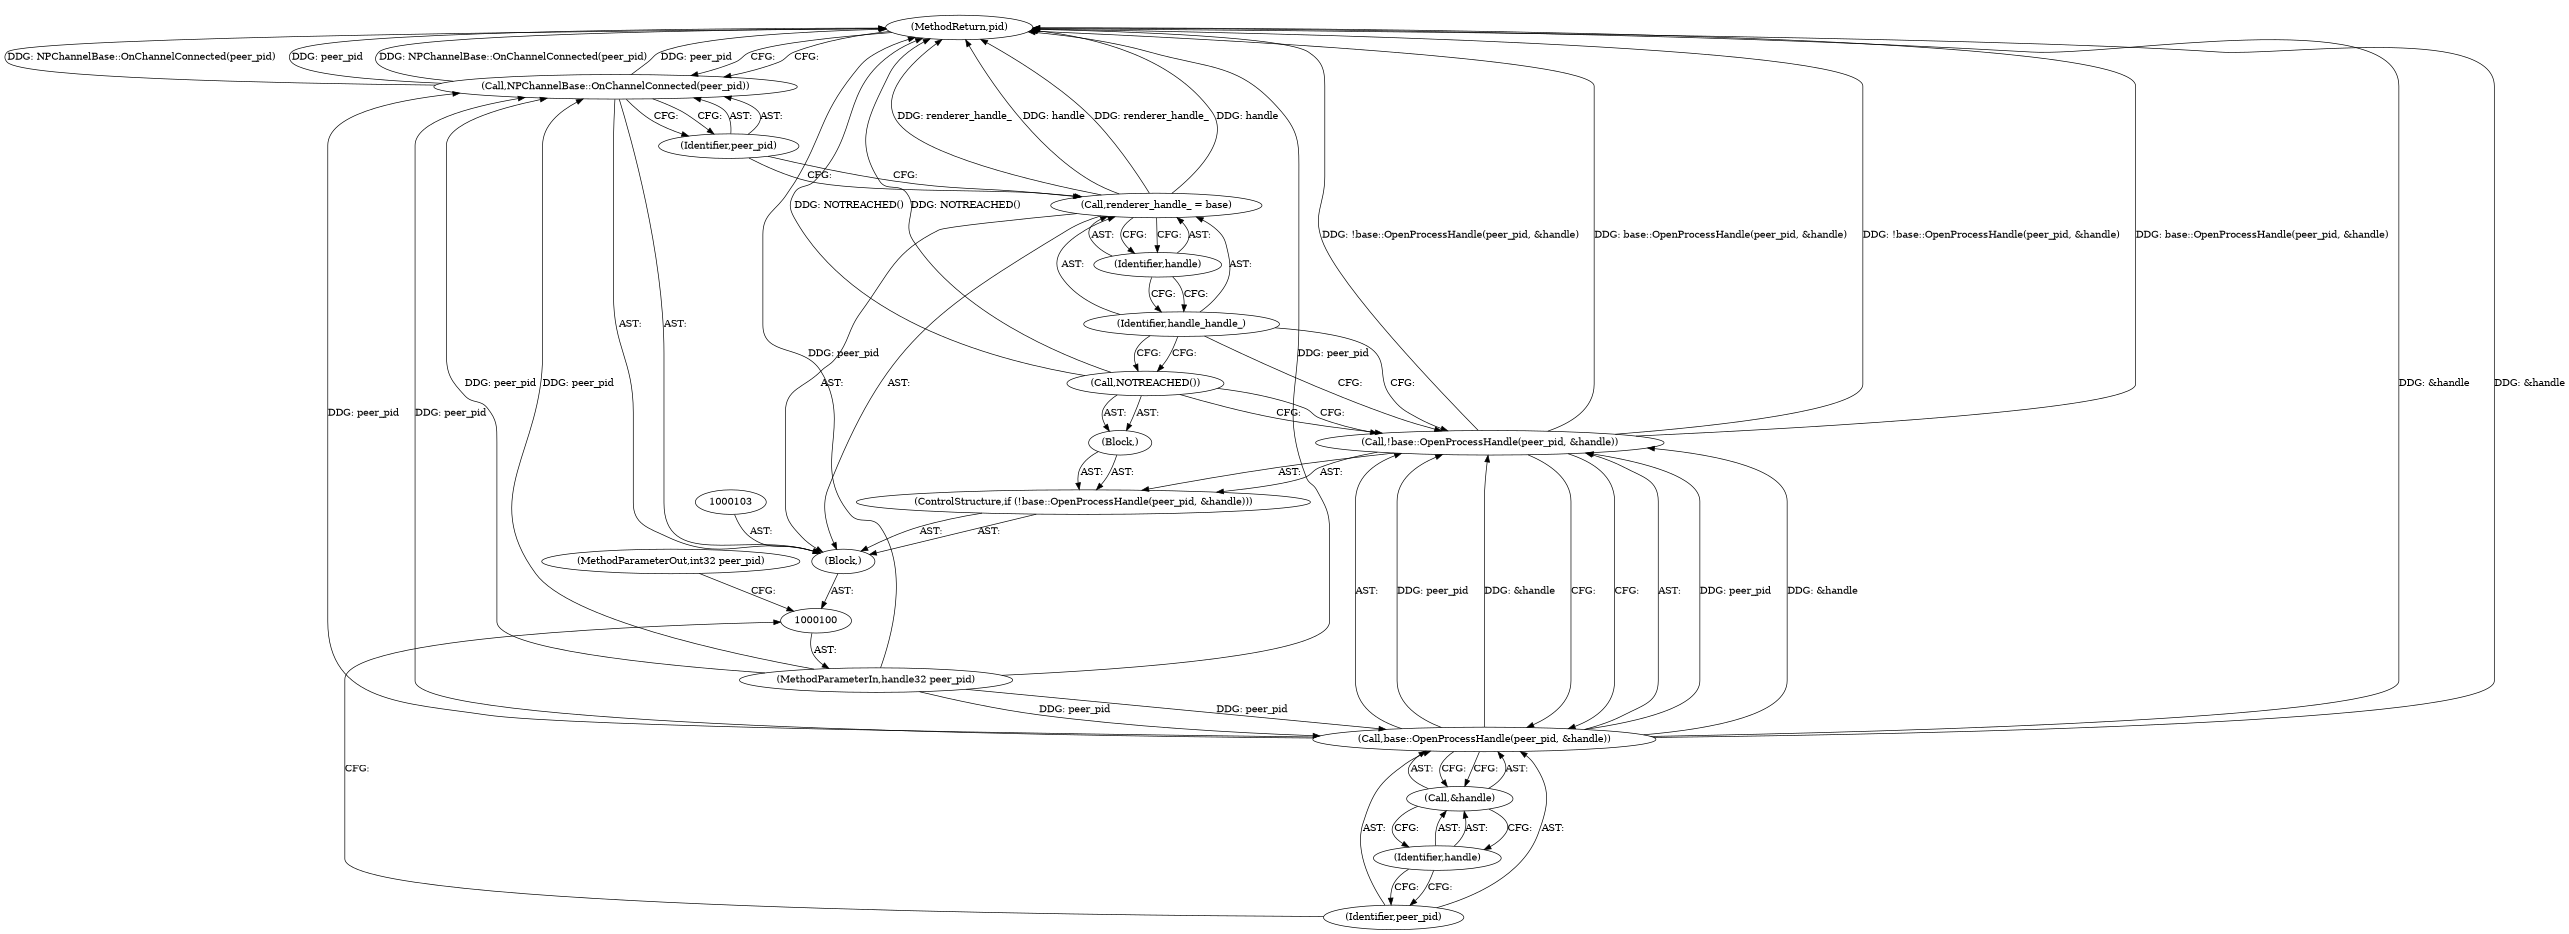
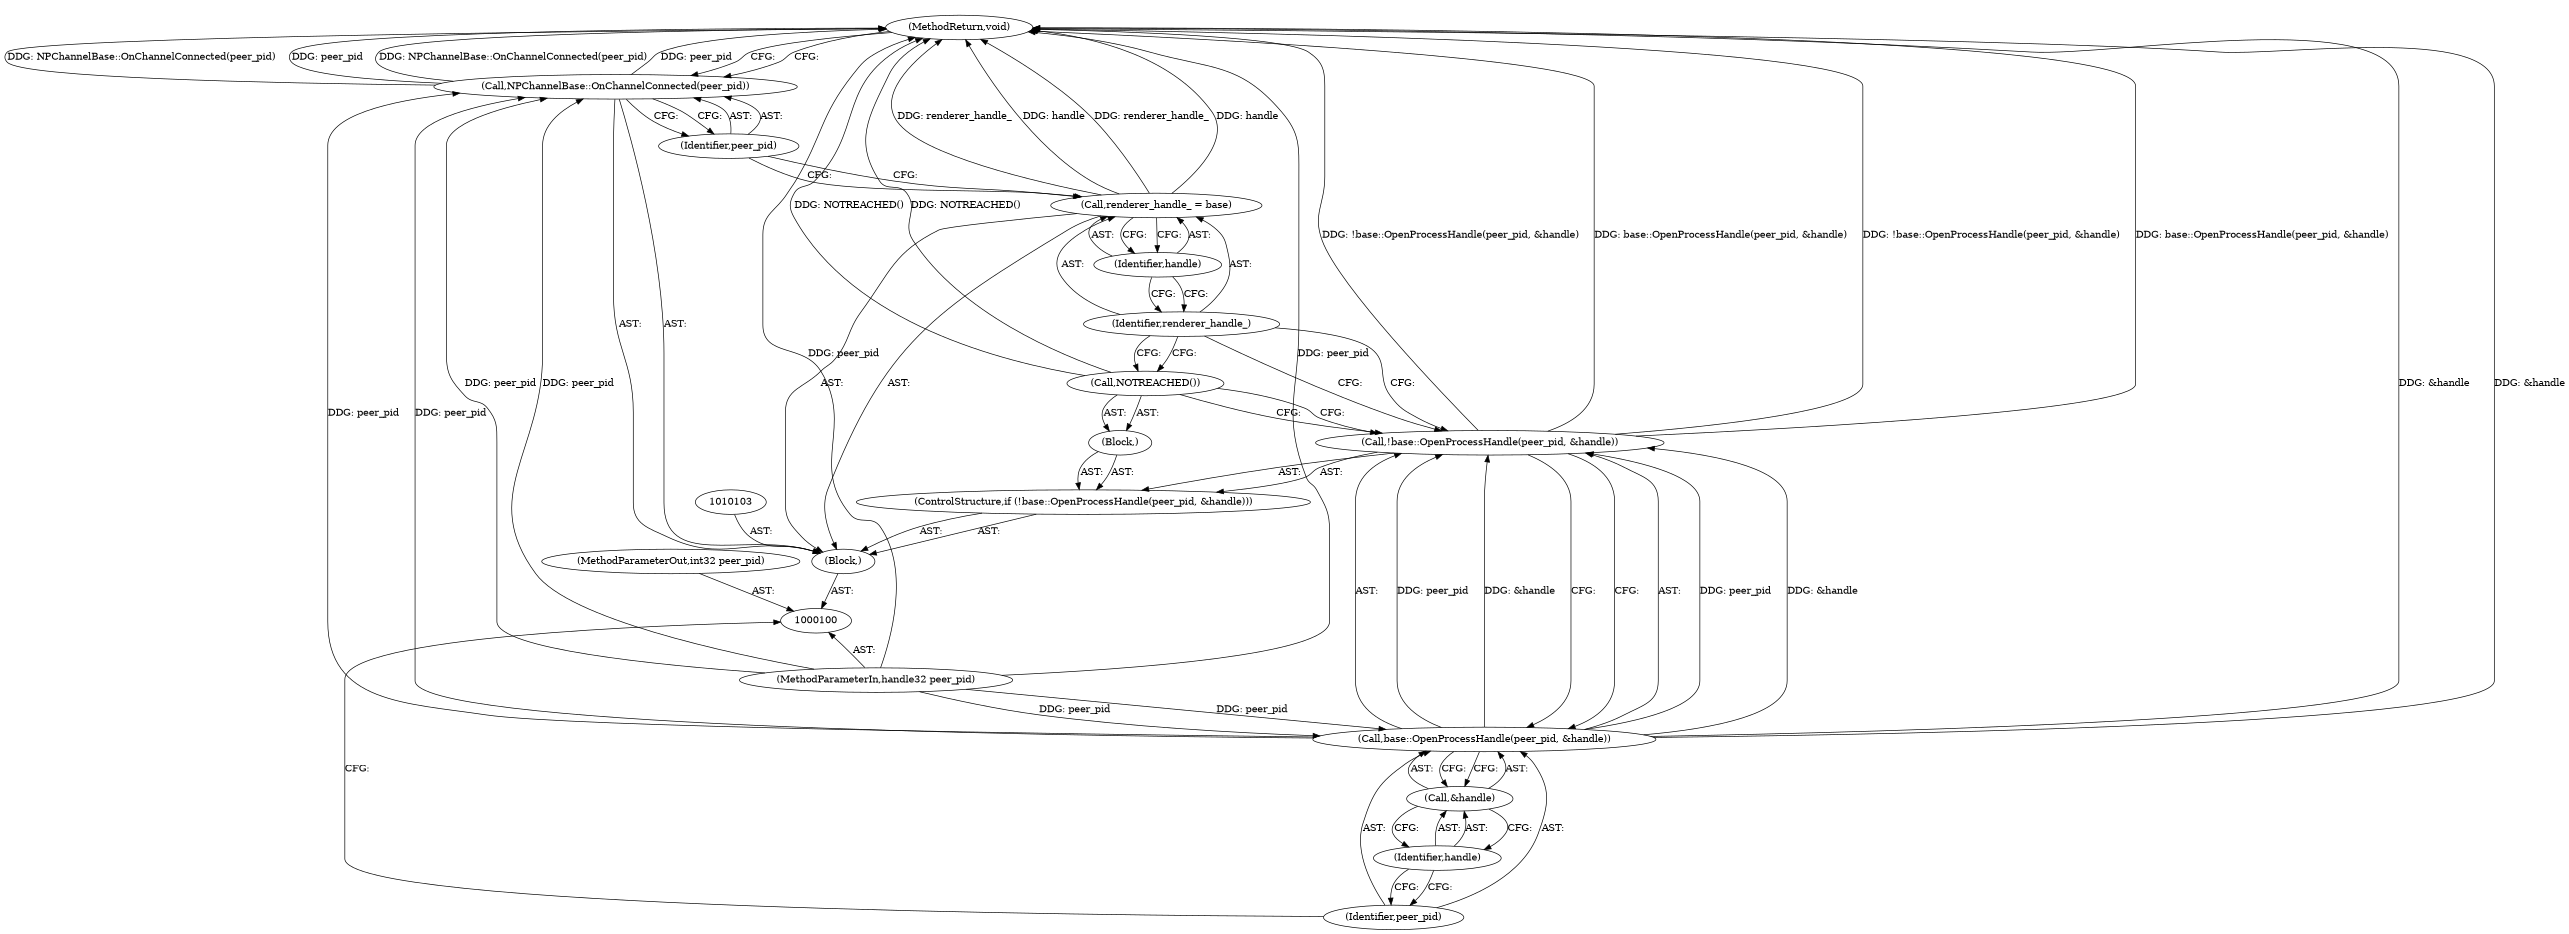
  digraph {
-   n1 [label="(MethodReturn,pid)"]
+   n1 [label="(MethodReturn,void)"]
    n2 [label="(Call,NPChannelBase::OnChannelConnected(peer_pid))"]
    n3 [label="(Block,)"]
    n4 [label="(Identifier,peer_pid)"]
    n5 [label="(MethodParameterIn,handle32 peer_pid)"]
    1000100
    n7 [label="(Call,base::OpenProcessHandle(peer_pid, &handle))"]
    n8 [label="(Call,&handle)"]
    n9 [label="(Call,!base::OpenProcessHandle(peer_pid, &handle))"]
    n10 [label="(MethodParameterOut,int32 peer_pid)"]
    n11 [label="(ControlStructure,if (!base::OpenProcessHandle(peer_pid, &handle)))"]
    n12 [label="(Identifier,peer_pid)"]
    n13 [label="(Identifier,handle)"]
    n14 [label="(Block,)"]
    n15 [label="(Call,NOTREACHED())"]
    n16 [label="(Call,renderer_handle_ = base)"]
    n17 [label="(Identifier,handle)"]
-   n18 [label="(Identifier,handle_handle_)"]
-   1000103
+   n18 [label="(Identifier,renderer_handle_)"]
+   1000103 [label=1010103]
    n1 -> n2 [label="CFG: "]
    n1 -> n2 [label="CFG: "]
    n2 -> n1 [label="DDG: NPChannelBase::OnChannelConnected(peer_pid)"]
    n2 -> n1 [label="DDG: peer_pid"]
    n2 -> n1 [label="DDG: NPChannelBase::OnChannelConnected(peer_pid)"]
    n2 -> n1 [label="DDG: peer_pid"]
    n2 -> n3 [label="AST: "]
    n2 -> n3 [label="AST: "]
    n2 -> n4 [label="CFG: "]
    n2 -> n4 [label="CFG: "]
    n3 -> 1000100 [label="AST: "]
    n4 -> n2 [label="AST: "]
    n4 -> n2 [label="AST: "]
    n4 -> n16 [label="CFG: "]
    n4 -> n16 [label="CFG: "]
    n5 -> n1 [label="DDG: peer_pid"]
    n5 -> n1 [label="DDG: peer_pid"]
    n5 -> n2 [label="DDG: peer_pid"]
    n5 -> n2 [label="DDG: peer_pid"]
-   1000100 -> n5 [label="AST: "]
+   n5 -> 1000100 [label="AST: "]
    n5 -> n7 [label="DDG: peer_pid"]
    n5 -> n7 [label="DDG: peer_pid"]
    n7 -> n1 [label="DDG: &handle"]
    n7 -> n1 [label="DDG: &handle"]
    n7 -> n2 [label="DDG: peer_pid"]
    n7 -> n2 [label="DDG: peer_pid"]
    n7 -> n8 [label="CFG: "]
    n7 -> n8 [label="CFG: "]
    n7 -> n9 [label="AST: "]
    n7 -> n9 [label="DDG: peer_pid"]
    n7 -> n9 [label="DDG: &handle"]
    n7 -> n9 [label="AST: "]
    n7 -> n9 [label="DDG: peer_pid"]
    n7 -> n9 [label="DDG: &handle"]
    n8 -> n7 [label="AST: "]
    n8 -> n7 [label="AST: "]
    n8 -> n13 [label="CFG: "]
    n8 -> n13 [label="CFG: "]
    n9 -> n1 [label="DDG: !base::OpenProcessHandle(peer_pid, &handle)"]
    n9 -> n1 [label="DDG: base::OpenProcessHandle(peer_pid, &handle)"]
    n9 -> n1 [label="DDG: !base::OpenProcessHandle(peer_pid, &handle)"]
    n9 -> n1 [label="DDG: base::OpenProcessHandle(peer_pid, &handle)"]
    n9 -> n7 [label="CFG: "]
    n9 -> n7 [label="CFG: "]
    n9 -> n11 [label="AST: "]
    n9 -> n11 [label="AST: "]
-   n10 -> 1000100 [label="CFG: "]
+   n10 -> 1000100 [label="AST: "]
    n11 -> n3 [label="AST: "]
    n11 -> n3 [label="AST: "]
    n12 -> 1000100 [label="CFG: "]
    n12 -> n7 [label="AST: "]
    n12 -> n7 [label="AST: "]
    n13 -> n8 [label="AST: "]
    n13 -> n8 [label="AST: "]
    n13 -> n12 [label="CFG: "]
    n13 -> n12 [label="CFG: "]
    n14 -> n11 [label="AST: "]
    n14 -> n11 [label="AST: "]
    n15 -> n1 [label="DDG: NOTREACHED()"]
    n15 -> n1 [label="DDG: NOTREACHED()"]
    n15 -> n9 [label="CFG: "]
    n15 -> n9 [label="CFG: "]
    n15 -> n14 [label="AST: "]
    n15 -> n14 [label="AST: "]
    n16 -> n1 [label="DDG: handle"]
    n16 -> n1 [label="DDG: renderer_handle_"]
    n16 -> n1 [label="DDG: handle"]
    n16 -> n1 [label="DDG: renderer_handle_"]
    n16 -> n3 [label="AST: "]
    n16 -> n3 [label="AST: "]
    n16 -> n17 [label="CFG: "]
    n16 -> n17 [label="CFG: "]
    n17 -> n16 [label="AST: "]
    n17 -> n16 [label="AST: "]
    n17 -> n18 [label="CFG: "]
    n17 -> n18 [label="CFG: "]
    n18 -> n9 [label="CFG: "]
    n18 -> n9 [label="CFG: "]
    n18 -> n15 [label="CFG: "]
    n18 -> n15 [label="CFG: "]
    n18 -> n16 [label="AST: "]
    n18 -> n16 [label="AST: "]
    1000103 -> n3 [label="AST: "]
  }
